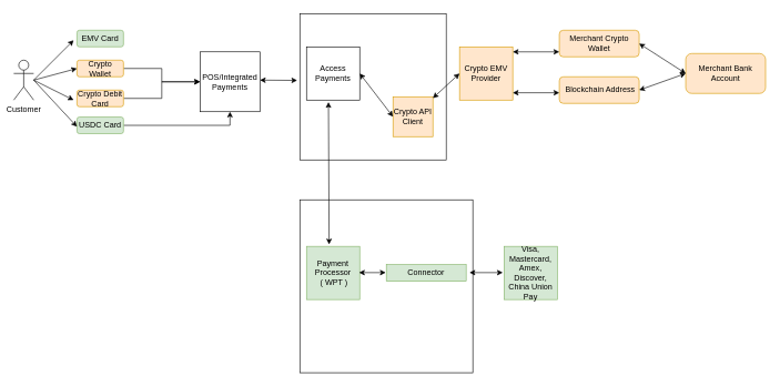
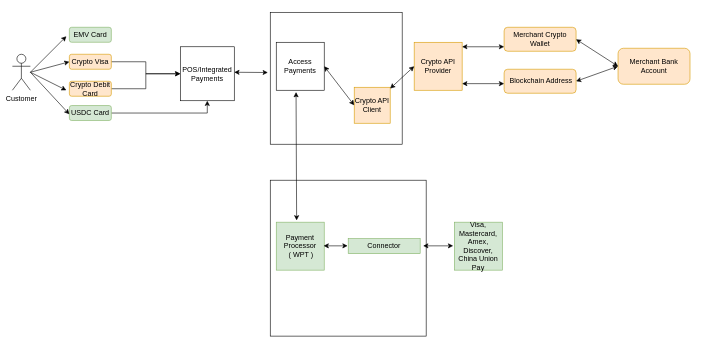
  <mxCell id="0" />
  <mxCell id="1" parent="0" />
  <mxCell id="2" value="" style="whiteSpace=wrap;html=1;aspect=fixed;fillColor=none;" vertex="1" parent="1"><mxGeometry x="450" y="300" width="260" height="260" as="geometry" /></mxCell>
  <mxCell id="3" value="POS/Integrated Payments" style="whiteSpace=wrap;html=1;aspect=fixed;" parent="1" vertex="1"><mxGeometry x="300" y="77.5" width="90" height="90" as="geometry" /></mxCell>
  <mxCell id="4" value="" style="whiteSpace=wrap;html=1;aspect=fixed;fillColor=none;" parent="1" vertex="1"><mxGeometry x="450" y="20" width="220" height="220" as="geometry" /></mxCell>
  <mxCell id="5" value="Crypto API&lt;br&gt;Client" style="whiteSpace=wrap;html=1;aspect=fixed;fillColor=#ffe6cc;strokeColor=#d79b00;" parent="1" vertex="1"><mxGeometry x="590" y="145" width="60" height="60" as="geometry" /></mxCell>
  <mxCell id="6" value="Merchant Crypto Wallet" style="rounded=1;whiteSpace=wrap;html=1;fillColor=#ffe6cc;strokeColor=#d79b00;" parent="1" vertex="1"><mxGeometry x="840" y="45" width="120" height="40" as="geometry" /></mxCell>
  <mxCell id="7" value="&amp;nbsp;Blockchain Address" style="rounded=1;whiteSpace=wrap;html=1;fillColor=#ffe6cc;strokeColor=#d79b00;" parent="1" vertex="1"><mxGeometry x="840" y="115" width="120" height="40" as="geometry" /></mxCell>
  <mxCell id="8" value="EMV Card" style="rounded=1;whiteSpace=wrap;html=1;fillColor=#d5e8d4;strokeColor=#82b366;" parent="1" vertex="1"><mxGeometry x="115" y="45" width="70" height="25" as="geometry" /></mxCell>
  <mxCell id="9" value="" style="edgeStyle=orthogonalEdgeStyle;rounded=0;orthogonalLoop=1;jettySize=auto;html=1;" parent="1" source="10" target="3" edge="1"><mxGeometry relative="1" as="geometry" /></mxCell>
- <mxCell id="10" value="Crypto Wallet" style="rounded=1;whiteSpace=wrap;html=1;fillColor=#ffe6cc;strokeColor=#d79b00;" parent="1" vertex="1"><mxGeometry x="115" y="90" width="70" height="25" as="geometry" /></mxCell>
+ <mxCell id="10" value="Crypto Visa" style="rounded=1;whiteSpace=wrap;html=1;fillColor=#ffe6cc;strokeColor=#d79b00;" parent="1" vertex="1"><mxGeometry x="115" y="90" width="70" height="25" as="geometry" /></mxCell>
  <mxCell id="11" value="" style="edgeStyle=orthogonalEdgeStyle;rounded=0;orthogonalLoop=1;jettySize=auto;html=1;" parent="1" source="12" target="3" edge="1"><mxGeometry relative="1" as="geometry" /></mxCell>
  <mxCell id="12" value="Crypto Debit Card" style="rounded=1;whiteSpace=wrap;html=1;fillColor=#ffe6cc;strokeColor=#d79b00;" parent="1" vertex="1"><mxGeometry x="115" y="135" width="70" height="25" as="geometry" /></mxCell>
  <mxCell id="13" value="" style="edgeStyle=orthogonalEdgeStyle;rounded=0;orthogonalLoop=1;jettySize=auto;html=1;" parent="1" source="14" target="3" edge="1"><mxGeometry relative="1" as="geometry" /></mxCell>
  <mxCell id="14" value="USDC Card" style="rounded=1;whiteSpace=wrap;html=1;fillColor=#d5e8d4;strokeColor=#82b366;" parent="1" vertex="1"><mxGeometry x="115" y="175.5" width="70" height="25" as="geometry" /></mxCell>
  <mxCell id="15" value="" style="endArrow=classic;html=1;" parent="1" edge="1"><mxGeometry width="50" height="50" relative="1" as="geometry"><mxPoint x="50" y="120" as="sourcePoint" /><mxPoint x="110" y="60" as="targetPoint" /></mxGeometry></mxCell>
  <mxCell id="16" value="" style="endArrow=classic;html=1;entryX=0;entryY=0.5;entryDx=0;entryDy=0;" parent="1" target="10" edge="1"><mxGeometry width="50" height="50" relative="1" as="geometry"><mxPoint x="50" y="120" as="sourcePoint" /><mxPoint x="100" y="70" as="targetPoint" /></mxGeometry></mxCell>
  <mxCell id="17" value="" style="endArrow=classic;html=1;" parent="1" edge="1"><mxGeometry width="50" height="50" relative="1" as="geometry"><mxPoint x="50" y="120" as="sourcePoint" /><mxPoint x="110" y="150" as="targetPoint" /></mxGeometry></mxCell>
  <mxCell id="18" value="" style="endArrow=classic;html=1;" parent="1" edge="1"><mxGeometry width="50" height="50" relative="1" as="geometry"><mxPoint x="50" y="120" as="sourcePoint" /><mxPoint x="115" y="190" as="targetPoint" /></mxGeometry></mxCell>
  <mxCell id="19" value="" style="endArrow=classic;startArrow=classic;html=1;entryX=-0.021;entryY=0.568;entryDx=0;entryDy=0;entryPerimeter=0;" parent="1" edge="1"><mxGeometry width="50" height="50" relative="1" as="geometry"><mxPoint x="390" y="120" as="sourcePoint" /><mxPoint x="446.01" y="120.42" as="targetPoint" /></mxGeometry></mxCell>
  <mxCell id="20" value="Access Payments" style="whiteSpace=wrap;html=1;aspect=fixed;fillColor=none;" parent="1" vertex="1"><mxGeometry x="460" y="70" width="80" height="80" as="geometry" /></mxCell>
  <mxCell id="21" value="" style="endArrow=classic;startArrow=classic;html=1;entryX=0;entryY=0.5;entryDx=0;entryDy=0;" parent="1" target="5" edge="1"><mxGeometry width="50" height="50" relative="1" as="geometry"><mxPoint x="540" y="110" as="sourcePoint" /><mxPoint x="590" y="60" as="targetPoint" /></mxGeometry></mxCell>
- <mxCell id="22" value="Crypto EMV Provider" style="whiteSpace=wrap;html=1;aspect=fixed;fillColor=#ffe6cc;strokeColor=#d79b00;" parent="1" vertex="1"><mxGeometry x="690" y="70" width="80" height="80" as="geometry" /></mxCell>
+ <mxCell id="22" value="Crypto API Provider" style="whiteSpace=wrap;html=1;aspect=fixed;fillColor=#ffe6cc;strokeColor=#d79b00;" parent="1" vertex="1"><mxGeometry x="690" y="70" width="80" height="80" as="geometry" /></mxCell>
  <mxCell id="23" value="" style="endArrow=classic;startArrow=classic;html=1;entryX=0;entryY=0.5;entryDx=0;entryDy=0;entryPerimeter=0;" parent="1" source="5" target="22" edge="1"><mxGeometry width="50" height="50" relative="1" as="geometry"><mxPoint x="620" y="215" as="sourcePoint" /><mxPoint x="690.711" y="165" as="targetPoint" /></mxGeometry></mxCell>
  <mxCell id="24" value="" style="endArrow=classic;startArrow=classic;html=1;entryX=0;entryY=0.75;entryDx=0;entryDy=0;" parent="1" edge="1"><mxGeometry width="50" height="50" relative="1" as="geometry"><mxPoint x="770" y="77.5" as="sourcePoint" /><mxPoint x="840" y="77.5" as="targetPoint" /></mxGeometry></mxCell>
  <mxCell id="25" value="" style="endArrow=classic;startArrow=classic;html=1;entryX=0;entryY=0.75;entryDx=0;entryDy=0;" parent="1" edge="1"><mxGeometry width="50" height="50" relative="1" as="geometry"><mxPoint x="770" y="139" as="sourcePoint" /><mxPoint x="840" y="139" as="targetPoint" /></mxGeometry></mxCell>
  <mxCell id="26" value="Merchant Bank Account" style="rounded=1;whiteSpace=wrap;html=1;fillColor=#ffe6cc;strokeColor=#d79b00;" parent="1" vertex="1"><mxGeometry x="1030" y="80" width="120" height="60" as="geometry" /></mxCell>
  <mxCell id="27" value="" style="endArrow=classic;startArrow=classic;html=1;exitX=1;exitY=0.5;exitDx=0;exitDy=0;entryX=0;entryY=0.5;entryDx=0;entryDy=0;" parent="1" source="6" target="26" edge="1"><mxGeometry width="50" height="50" relative="1" as="geometry"><mxPoint x="990" y="210" as="sourcePoint" /><mxPoint x="1040" y="160" as="targetPoint" /></mxGeometry></mxCell>
  <mxCell id="28" value="" style="endArrow=classic;startArrow=classic;html=1;exitX=1;exitY=0.5;exitDx=0;exitDy=0;" parent="1" source="7" edge="1"><mxGeometry width="50" height="50" relative="1" as="geometry"><mxPoint x="980" y="220" as="sourcePoint" /><mxPoint x="1030" y="110" as="targetPoint" /></mxGeometry></mxCell>
  <mxCell id="29" value="Connector" style="rounded=0;whiteSpace=wrap;html=1;fillColor=#d5e8d4;strokeColor=#82b366;" parent="1" vertex="1"><mxGeometry x="580" y="397.5" width="120" height="25" as="geometry" /></mxCell>
  <mxCell id="30" value="Visa, Mastercard, Amex, Discover, China Union Pay" style="whiteSpace=wrap;html=1;aspect=fixed;fillColor=#d5e8d4;strokeColor=#82b366;" parent="1" vertex="1"><mxGeometry x="757" y="370" width="80" height="80" as="geometry" /></mxCell>
  <mxCell id="31" value="Customer" style="shape=umlActor;verticalLabelPosition=bottom;verticalAlign=top;html=1;outlineConnect=0;" parent="1" vertex="1"><mxGeometry x="20" y="90" width="30" height="60" as="geometry" /></mxCell>
  <mxCell id="32" value="Payment Processor&lt;br&gt;&amp;nbsp;( WPT )" style="whiteSpace=wrap;html=1;aspect=fixed;fillColor=#d5e8d4;strokeColor=#82b366;" vertex="1" parent="1"><mxGeometry x="460" y="370" width="80" height="80" as="geometry" /></mxCell>
  <mxCell id="33" value="" style="endArrow=classic;startArrow=classic;html=1;entryX=0;entryY=0.5;entryDx=0;entryDy=0;entryPerimeter=0;" edge="1" parent="1"><mxGeometry width="50" height="50" relative="1" as="geometry"><mxPoint x="539" y="409.5" as="sourcePoint" /><mxPoint x="579" y="409.5" as="targetPoint" /></mxGeometry></mxCell>
  <mxCell id="34" value="" style="endArrow=classic;startArrow=classic;html=1;entryX=0.413;entryY=1.038;entryDx=0;entryDy=0;entryPerimeter=0;exitX=0.425;exitY=-0.037;exitDx=0;exitDy=0;exitPerimeter=0;" edge="1" parent="1" source="32" target="20"><mxGeometry width="50" height="50" relative="1" as="geometry"><mxPoint x="440" y="230" as="sourcePoint" /><mxPoint x="490" y="180" as="targetPoint" /></mxGeometry></mxCell>
  <mxCell id="35" value="" style="endArrow=classic;startArrow=classic;html=1;entryX=0;entryY=0.5;entryDx=0;entryDy=0;" edge="1" parent="1"><mxGeometry width="50" height="50" relative="1" as="geometry"><mxPoint x="705" y="409.5" as="sourcePoint" /><mxPoint x="755" y="409.5" as="targetPoint" /></mxGeometry></mxCell>
